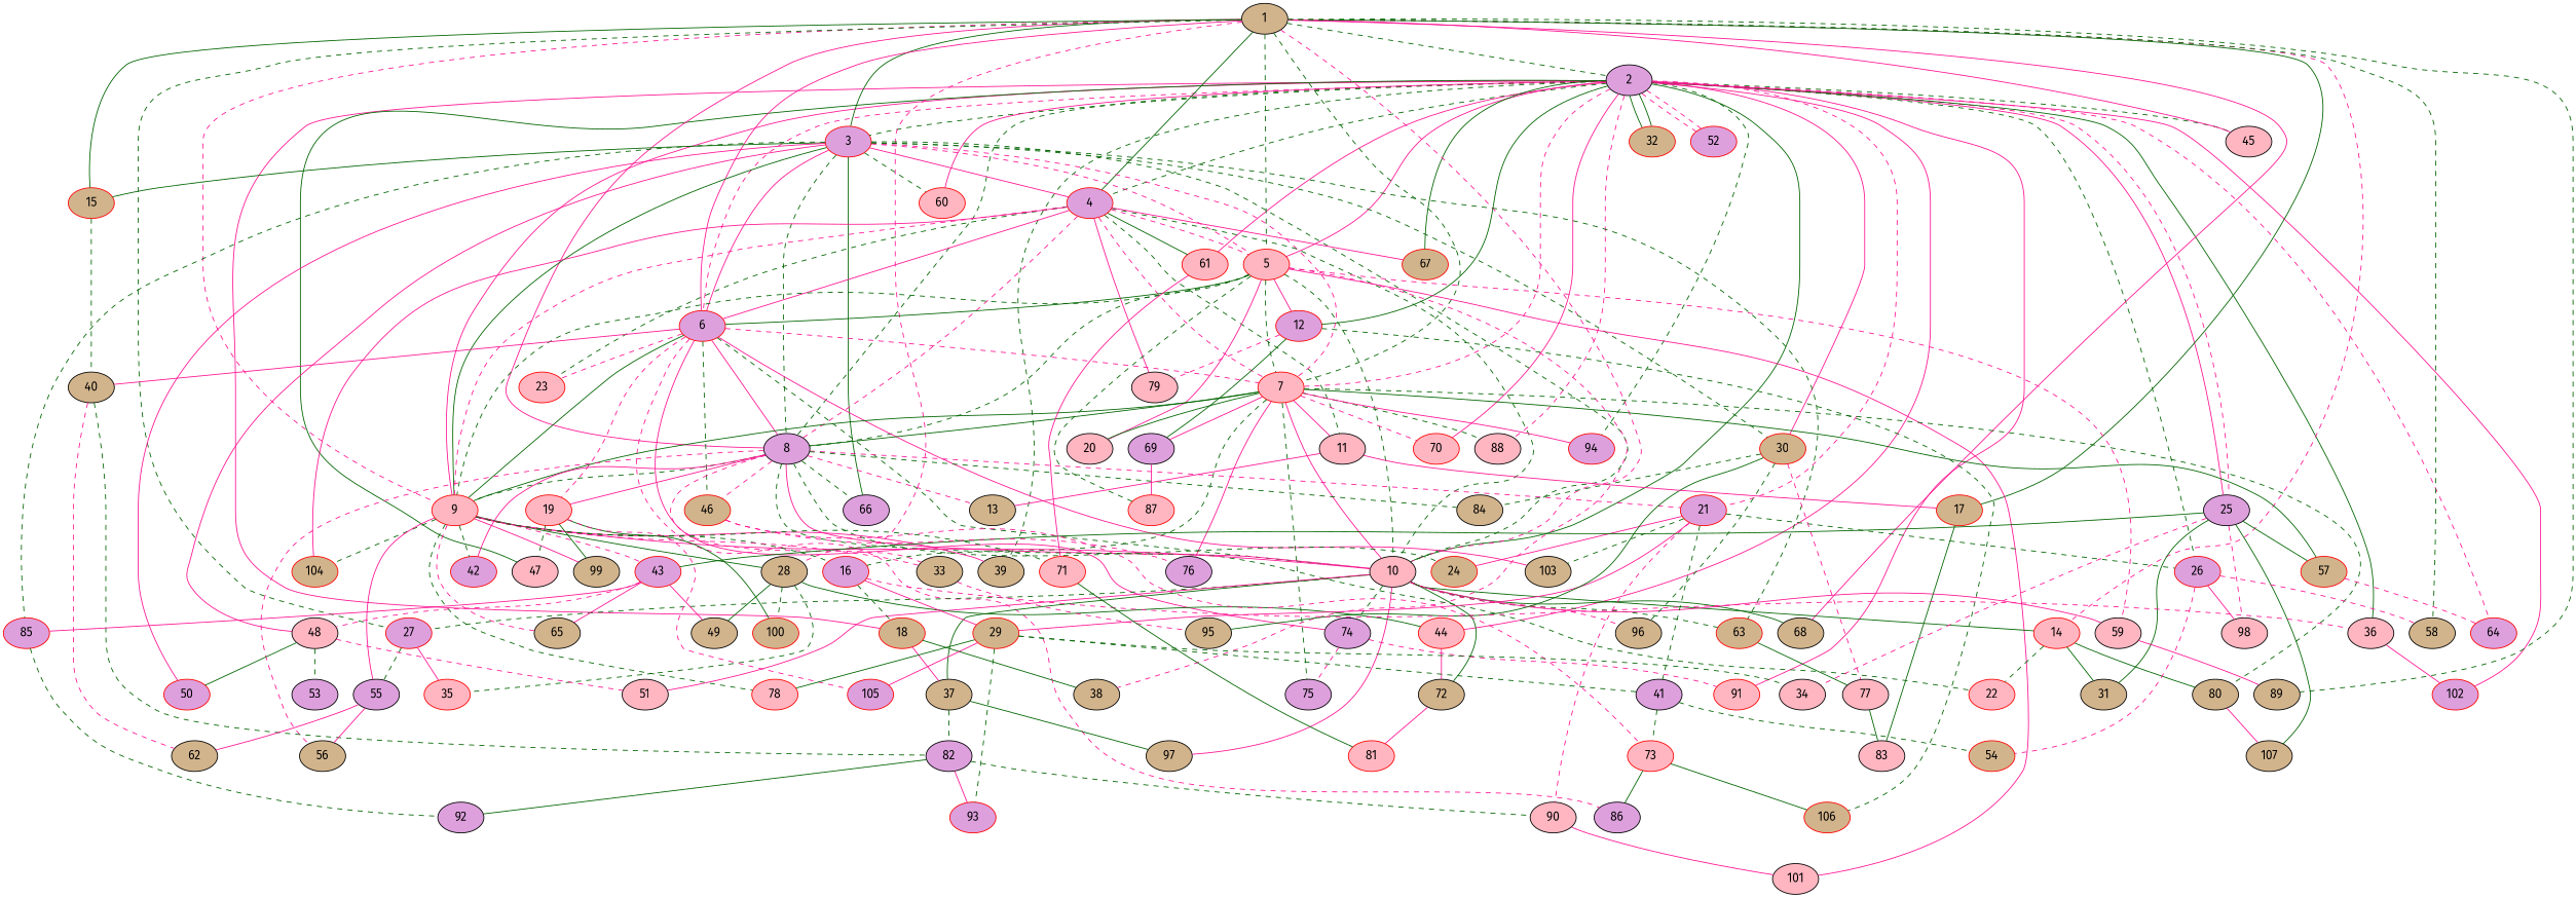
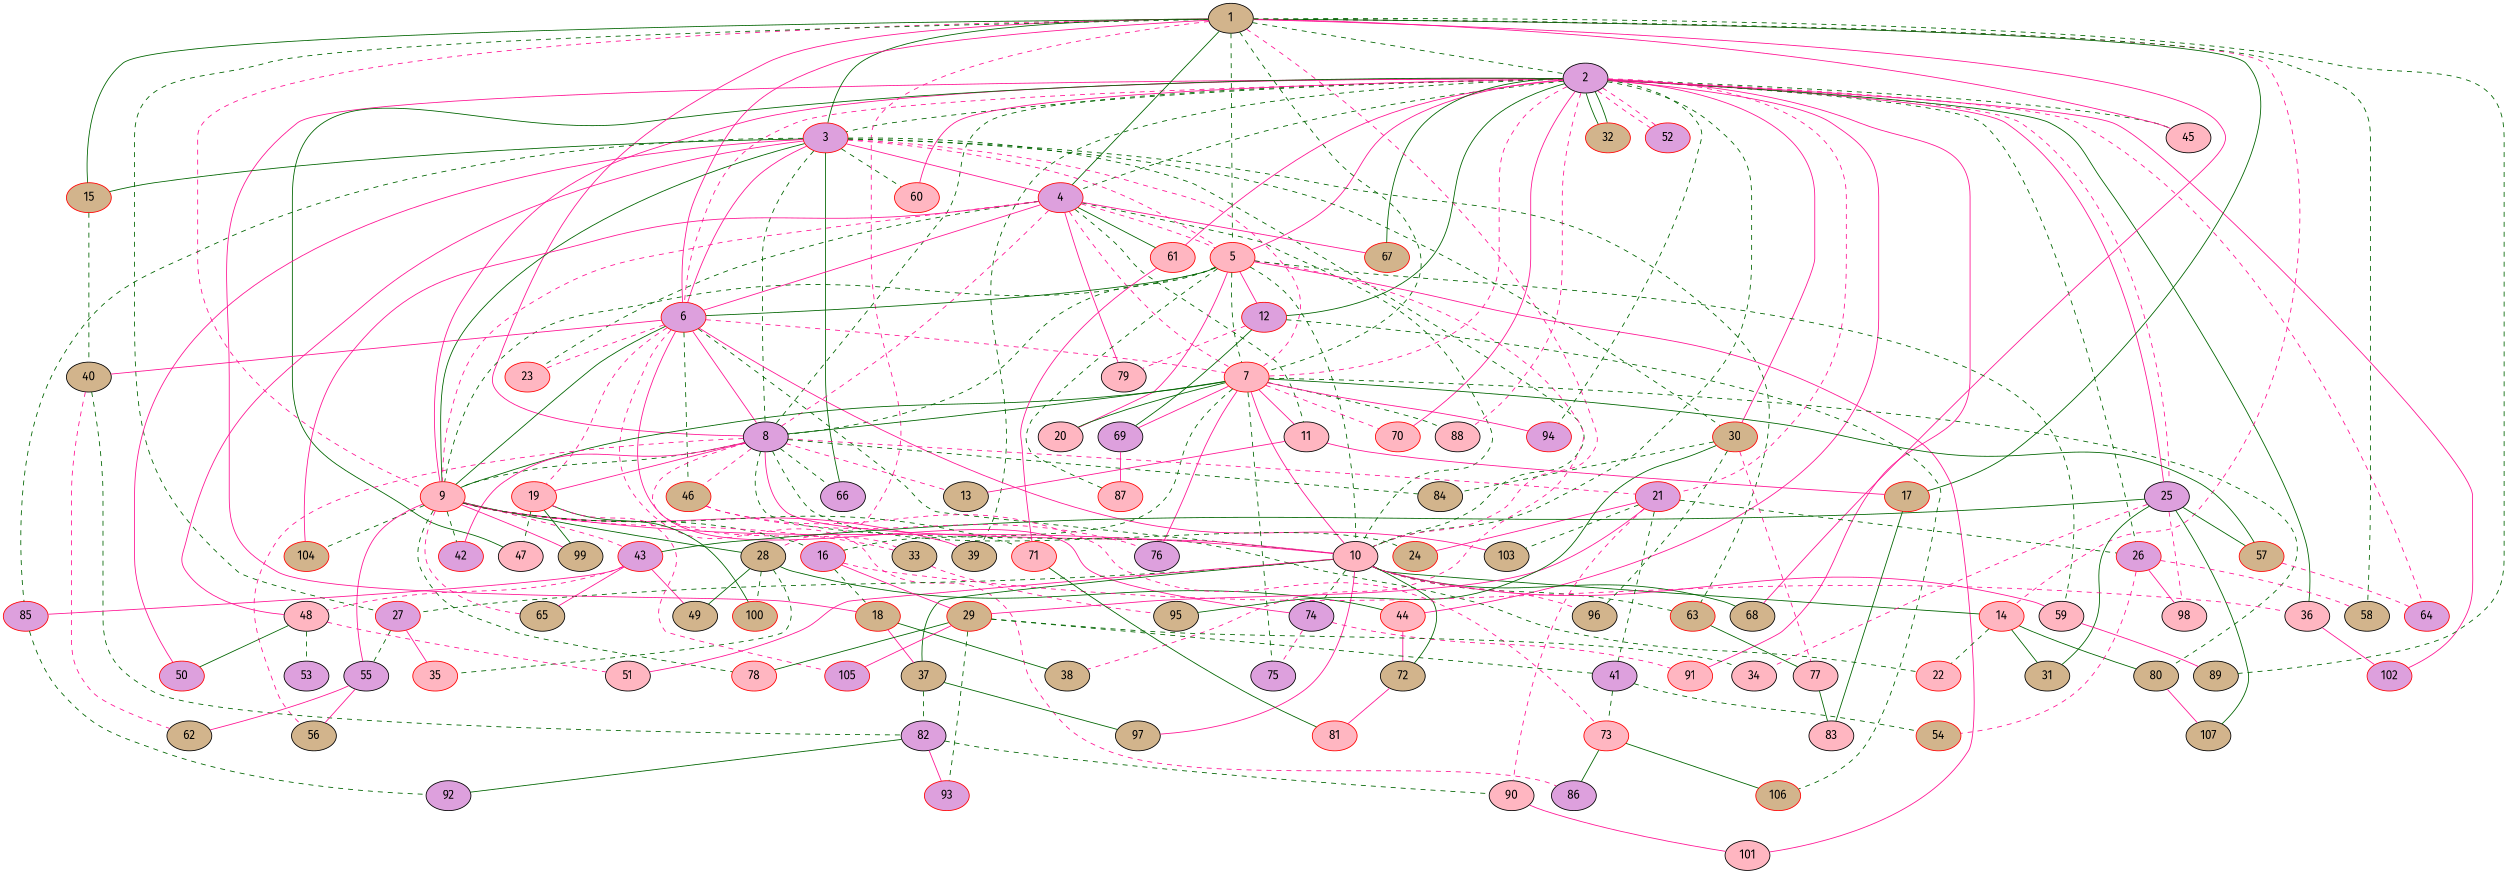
  graph {
    fontname="Fira Sans"
    node [color=black fillcolor=tan fontname="Fira Sans" style=filled]
    edge [color=deeppink fontname="Fira Sans" style=dashed]
    2 [fillcolor=plum]
    1
    3 [color=red fillcolor=plum]
    4 [color=red fillcolor=plum]
    5 [color=red fillcolor=lightpink]
    6 [color=red fillcolor=plum]
    7 [color=red fillcolor=lightpink]
    8 [fillcolor=plum]
    9 [color=red fillcolor=lightpink]
    10 [fillcolor=lightpink]
    14 [color=red fillcolor=lightpink]
    15 [color=red]
    17 [color=red]
    27 [color=red fillcolor=plum]
    28
    45 [fillcolor=lightpink]
    58
    68
    89
    12 [color=red fillcolor=plum]
    18 [color=red]
    21 [color=red fillcolor=plum]
    25 [fillcolor=plum]
    26 [color=red fillcolor=plum]
    30 [color=red]
    32 [color=red]
    36 [fillcolor=lightpink]
    39
    44 [color=red fillcolor=lightpink]
    47 [fillcolor=lightpink]
    52 [color=red fillcolor=plum]
    60 [color=red fillcolor=lightpink]
    61 [color=red fillcolor=lightpink]
    64 [color=red fillcolor=plum]
    67 [color=red]
    70 [color=red fillcolor=lightpink]
    88 [fillcolor=lightpink]
    91 [color=red fillcolor=lightpink]
    94 [color=red fillcolor=plum]
    102 [color=red fillcolor=plum]
    48 [fillcolor=lightpink]
    50 [color=red fillcolor=plum]
    63 [color=red]
    66 [fillcolor=plum]
    85 [color=red fillcolor=plum]
    11 [fillcolor=lightpink]
    23 [color=red fillcolor=lightpink]
    79 [fillcolor=lightpink]
    104 [color=red]
    20 [fillcolor=lightpink]
    38
    59 [fillcolor=lightpink]
    87 [color=red fillcolor=lightpink]
    101 [fillcolor=lightpink]
    19 [color=red fillcolor=lightpink]
    40
    46 [color=red]
    74 [fillcolor=plum]
    86 [fillcolor=plum]
    103
    16 [color=red fillcolor=plum]
    57 [color=red]
    69 [fillcolor=plum]
    75 [fillcolor=plum]
    76 [fillcolor=plum]
    80
    13
    22 [color=red fillcolor=lightpink]
    24 [color=red]
    33
    42 [color=red fillcolor=plum]
    56
    84
    43 [color=red fillcolor=plum]
    55 [fillcolor=plum]
    65
    71 [color=red fillcolor=lightpink]
    78 [color=red fillcolor=lightpink]
    99
    37
    51 [fillcolor=lightpink]
    72
    96
    97
    31
    83 [fillcolor=lightpink]
    35 [color=red fillcolor=lightpink]
    100 [color=red]
    49
    106 [color=red]
    29 [color=red]
    41 [fillcolor=plum]
    90 [fillcolor=lightpink]
    34 [fillcolor=lightpink]
    98 [fillcolor=lightpink]
    107
    54 [color=red]
    77 [fillcolor=lightpink]
    95
    53 [fillcolor=plum]
    92 [fillcolor=plum]
    105 [color=red fillcolor=plum]
    82 [fillcolor=plum]
    62
    73 [color=red fillcolor=lightpink]
    81 [color=red fillcolor=lightpink]
    93 [color=red fillcolor=plum]
    2 -- 3 [color=darkgreen]
    2 -- 4 [color=darkgreen]
    2 -- 5 [style=solid]
    2 -- 6
    2 -- 7
    2 -- 8 [color=darkgreen]
    2 -- 9 [style=solid]
-   2 -- 10 [color=darkgreen style=solid]
+   2 -- 10 [color=darkgreen]
    2 -- 45 [color=darkgreen]
    2 -- 12 [color=darkgreen style=solid]
    2 -- 18 [style=solid]
    2 -- 21
    2 -- 25 [style=solid]
    2 -- 25
    2 -- 26 [color=darkgreen]
    2 -- 30 [style=solid]
    2 -- 32 [color=darkgreen style=solid]
    2 -- 32 [color=darkgreen style=solid]
    2 -- 36 [color=darkgreen style=solid]
    2 -- 39 [color=darkgreen]
    2 -- 44 [style=solid]
    2 -- 47 [color=darkgreen style=solid]
    2 -- 52
    2 -- 52
    2 -- 60 [style=solid]
    2 -- 61 [style=solid]
    2 -- 64
    2 -- 67 [color=darkgreen style=solid]
    2 -- 70 [style=solid]
    2 -- 88
    2 -- 91 [style=solid]
    2 -- 94 [color=darkgreen]
    2 -- 102 [style=solid]
    1 -- 2 [color=darkgreen]
    1 -- 3 [color=darkgreen style=solid]
    1 -- 4 [color=darkgreen style=solid]
    1 -- 5 [color=darkgreen]
    1 -- 6 [style=solid]
    1 -- 7 [color=darkgreen]
    1 -- 8 [style=solid]
    1 -- 9
    1 -- 10
    1 -- 14
    1 -- 15 [color=darkgreen style=solid]
    1 -- 17 [color=darkgreen style=solid]
    1 -- 27 [color=darkgreen]
    1 -- 28
    1 -- 45 [style=solid]
    1 -- 58 [color=darkgreen]
    1 -- 68 [style=solid]
    1 -- 89 [color=darkgreen]
    3 -- 4 [style=solid]
    3 -- 5
    3 -- 6 [style=solid]
    3 -- 7
    3 -- 8 [color=darkgreen]
    3 -- 9 [color=darkgreen style=solid]
    3 -- 10 [color=darkgreen]
    3 -- 15 [color=darkgreen style=solid]
    3 -- 30 [color=darkgreen]
    3 -- 60 [color=darkgreen]
    3 -- 48 [style=solid]
    3 -- 50 [style=solid]
    3 -- 63 [color=darkgreen]
    3 -- 66 [color=darkgreen style=solid]
    3 -- 85 [color=darkgreen]
    4 -- 5
    4 -- 6 [style=solid]
    4 -- 7
    4 -- 8
    4 -- 9
    4 -- 10 [color=darkgreen]
    4 -- 61 [color=darkgreen style=solid]
    4 -- 67 [style=solid]
    4 -- 11 [color=darkgreen]
    4 -- 23 [color=darkgreen]
    4 -- 79 [style=solid]
    4 -- 104 [style=solid]
    5 -- 6 [color=darkgreen style=solid]
    5 -- 7 [color=darkgreen]
    5 -- 8 [color=darkgreen]
    5 -- 9 [color=darkgreen]
    5 -- 10 [color=darkgreen]
    5 -- 12 [style=solid]
    5 -- 20 [style=solid]
    5 -- 38
-   5 -- 59
+   5 -- 59 [color=darkgreen]
    5 -- 87 [color=darkgreen]
    5 -- 101 [style=solid]
    6 -- 7
    6 -- 8 [style=solid]
    6 -- 9 [color=darkgreen style=solid]
    6 -- 10 [color=darkgreen]
    6 -- 23
    6 -- 19
    6 -- 40 [style=solid]
    6 -- 46 [color=darkgreen]
    6 -- 74 [style=solid]
    6 -- 86
    6 -- 103 [style=solid]
    7 -- 8 [color=darkgreen style=solid]
    7 -- 9 [color=darkgreen style=solid]
    7 -- 10 [style=solid]
    7 -- 70
    7 -- 88 [color=darkgreen]
    7 -- 94 [style=solid]
    7 -- 11 [style=solid]
    7 -- 20 [color=darkgreen style=solid]
    7 -- 16 [color=darkgreen]
    7 -- 57 [color=darkgreen style=solid]
    7 -- 69 [style=solid]
    7 -- 75 [color=darkgreen]
    7 -- 76 [style=solid]
    7 -- 80 [color=darkgreen]
    8 -- 9 [color=darkgreen]
    8 -- 10 [style=solid]
    8 -- 21
    8 -- 66 [color=darkgreen]
    8 -- 19 [style=solid]
    8 -- 46
    8 -- 13
    8 -- 22 [color=darkgreen]
    8 -- 24 [color=darkgreen]
    8 -- 33
    8 -- 42 [style=solid]
    8 -- 56
    8 -- 84 [color=darkgreen]
    9 -- 10 [style=solid]
    9 -- 28 [color=darkgreen style=solid]
    9 -- 39 [style=solid]
    9 -- 104 [color=darkgreen]
    9 -- 16 [color=darkgreen]
    9 -- 33
    9 -- 42 [color=darkgreen]
    9 -- 43
    9 -- 55 [style=solid]
    9 -- 65
    9 -- 71 [color=darkgreen]
    9 -- 78 [color=darkgreen]
    9 -- 99 [style=solid]
    10 -- 14 [color=darkgreen style=solid]
    10 -- 27 [color=darkgreen]
    10 -- 68 [color=darkgreen style=solid]
    10 -- 63 [color=darkgreen]
    10 -- 59 [style=solid]
    10 -- 74 [color=darkgreen]
    10 -- 37 [color=darkgreen style=solid]
    10 -- 51 [style=solid]
    10 -- 72 [color=darkgreen style=solid]
    10 -- 96
    10 -- 97 [style=solid]
    14 -- 80 [color=darkgreen style=solid]
    14 -- 22 [color=darkgreen]
    14 -- 31 [color=darkgreen style=solid]
    15 -- 40 [color=darkgreen]
    17 -- 83 [color=darkgreen style=solid]
    27 -- 55 [color=darkgreen]
    27 -- 35 [style=solid]
    28 -- 44 [color=darkgreen style=solid]
    28 -- 35 [color=darkgreen]
    28 -- 100 [color=darkgreen]
    28 -- 49 [color=darkgreen style=solid]
    12 -- 79
    12 -- 69 [color=darkgreen style=solid]
    12 -- 106 [color=darkgreen]
    18 -- 38 [color=darkgreen style=solid]
    18 -- 37 [style=solid]
    21 -- 26 [color=darkgreen]
    21 -- 103 [color=darkgreen]
    21 -- 24 [style=solid]
    21 -- 29 [style=solid]
    21 -- 41 [color=darkgreen]
    21 -- 90
    25 -- 57 [color=darkgreen style=solid]
    25 -- 43 [color=darkgreen style=solid]
    25 -- 31 [color=darkgreen style=solid]
    25 -- 34
    25 -- 98
    25 -- 107 [color=darkgreen style=solid]
    26 -- 58
    26 -- 98 [style=solid]
    26 -- 54
    30 -- 84 [color=darkgreen]
    30 -- 96 [color=darkgreen]
    30 -- 77
    30 -- 95 [color=darkgreen style=solid]
    36 -- 102 [style=solid]
    44 -- 72 [style=solid]
    61 -- 71 [style=solid]
    48 -- 50 [color=darkgreen style=solid]
    48 -- 51
    48 -- 53 [color=darkgreen]
    63 -- 77 [color=darkgreen style=solid]
    85 -- 92 [color=darkgreen]
    11 -- 17 [style=solid]
    11 -- 13 [style=solid]
    59 -- 89 [style=solid]
    19 -- 47 [color=darkgreen]
    19 -- 99 [color=darkgreen style=solid]
    19 -- 100 [color=darkgreen style=solid]
    19 -- 105
    40 -- 82 [color=darkgreen]
    40 -- 62
    46 -- 76
    46 -- 73
    74 -- 91
    74 -- 75
    16 -- 18 [color=darkgreen]
    16 -- 36
    16 -- 29 [style=solid]
    57 -- 64
    69 -- 87 [style=solid]
    80 -- 107 [style=solid]
    33 -- 95
    43 -- 48
    43 -- 85 [style=solid]
    43 -- 65 [style=solid]
    43 -- 49 [style=solid]
    55 -- 56 [style=solid]
    55 -- 62 [style=solid]
    71 -- 81 [color=darkgreen style=solid]
    37 -- 97 [color=darkgreen style=solid]
    37 -- 82 [color=darkgreen]
    72 -- 81 [style=solid]
    29 -- 78 [color=darkgreen style=solid]
    29 -- 41 [color=darkgreen]
    29 -- 34 [color=darkgreen]
    29 -- 105 [style=solid]
    29 -- 93 [color=darkgreen]
    41 -- 54 [color=darkgreen]
    41 -- 73 [color=darkgreen]
    90 -- 101 [style=solid]
    77 -- 83 [color=darkgreen style=solid]
    82 -- 90 [color=darkgreen]
    82 -- 92 [color=darkgreen style=solid]
    82 -- 93 [style=solid]
    73 -- 86 [color=darkgreen style=solid]
    73 -- 106 [color=darkgreen style=solid]
  }
